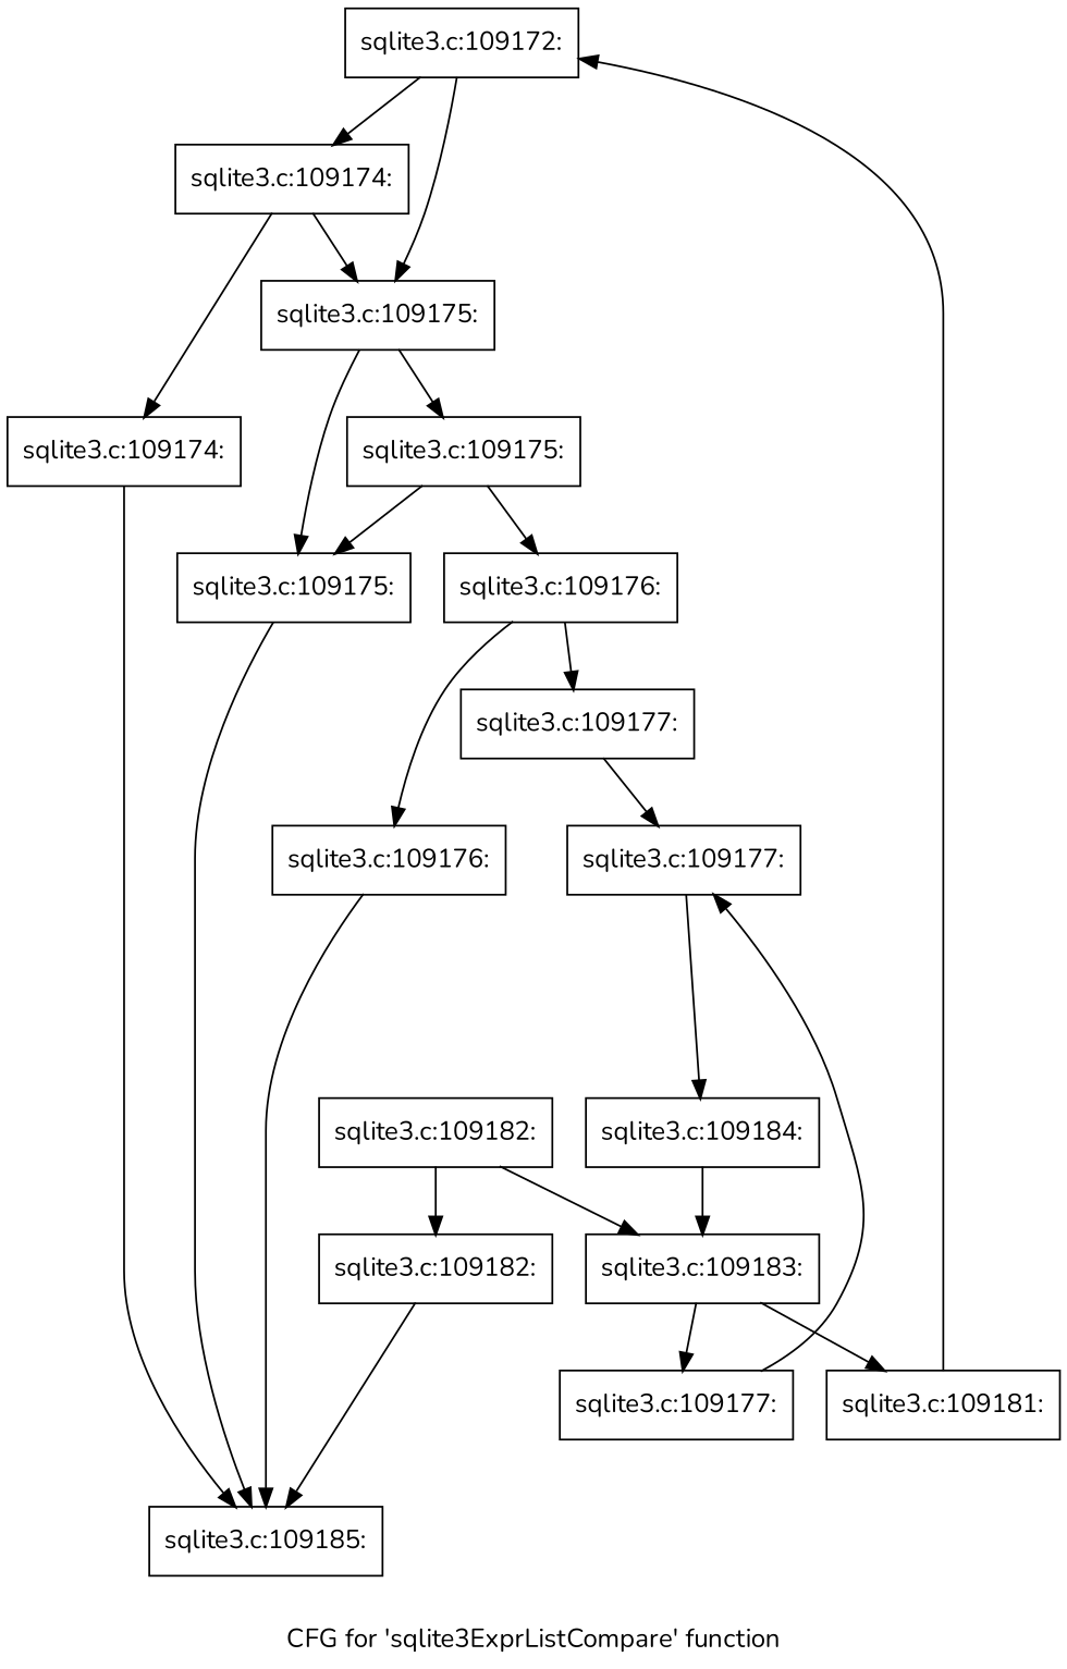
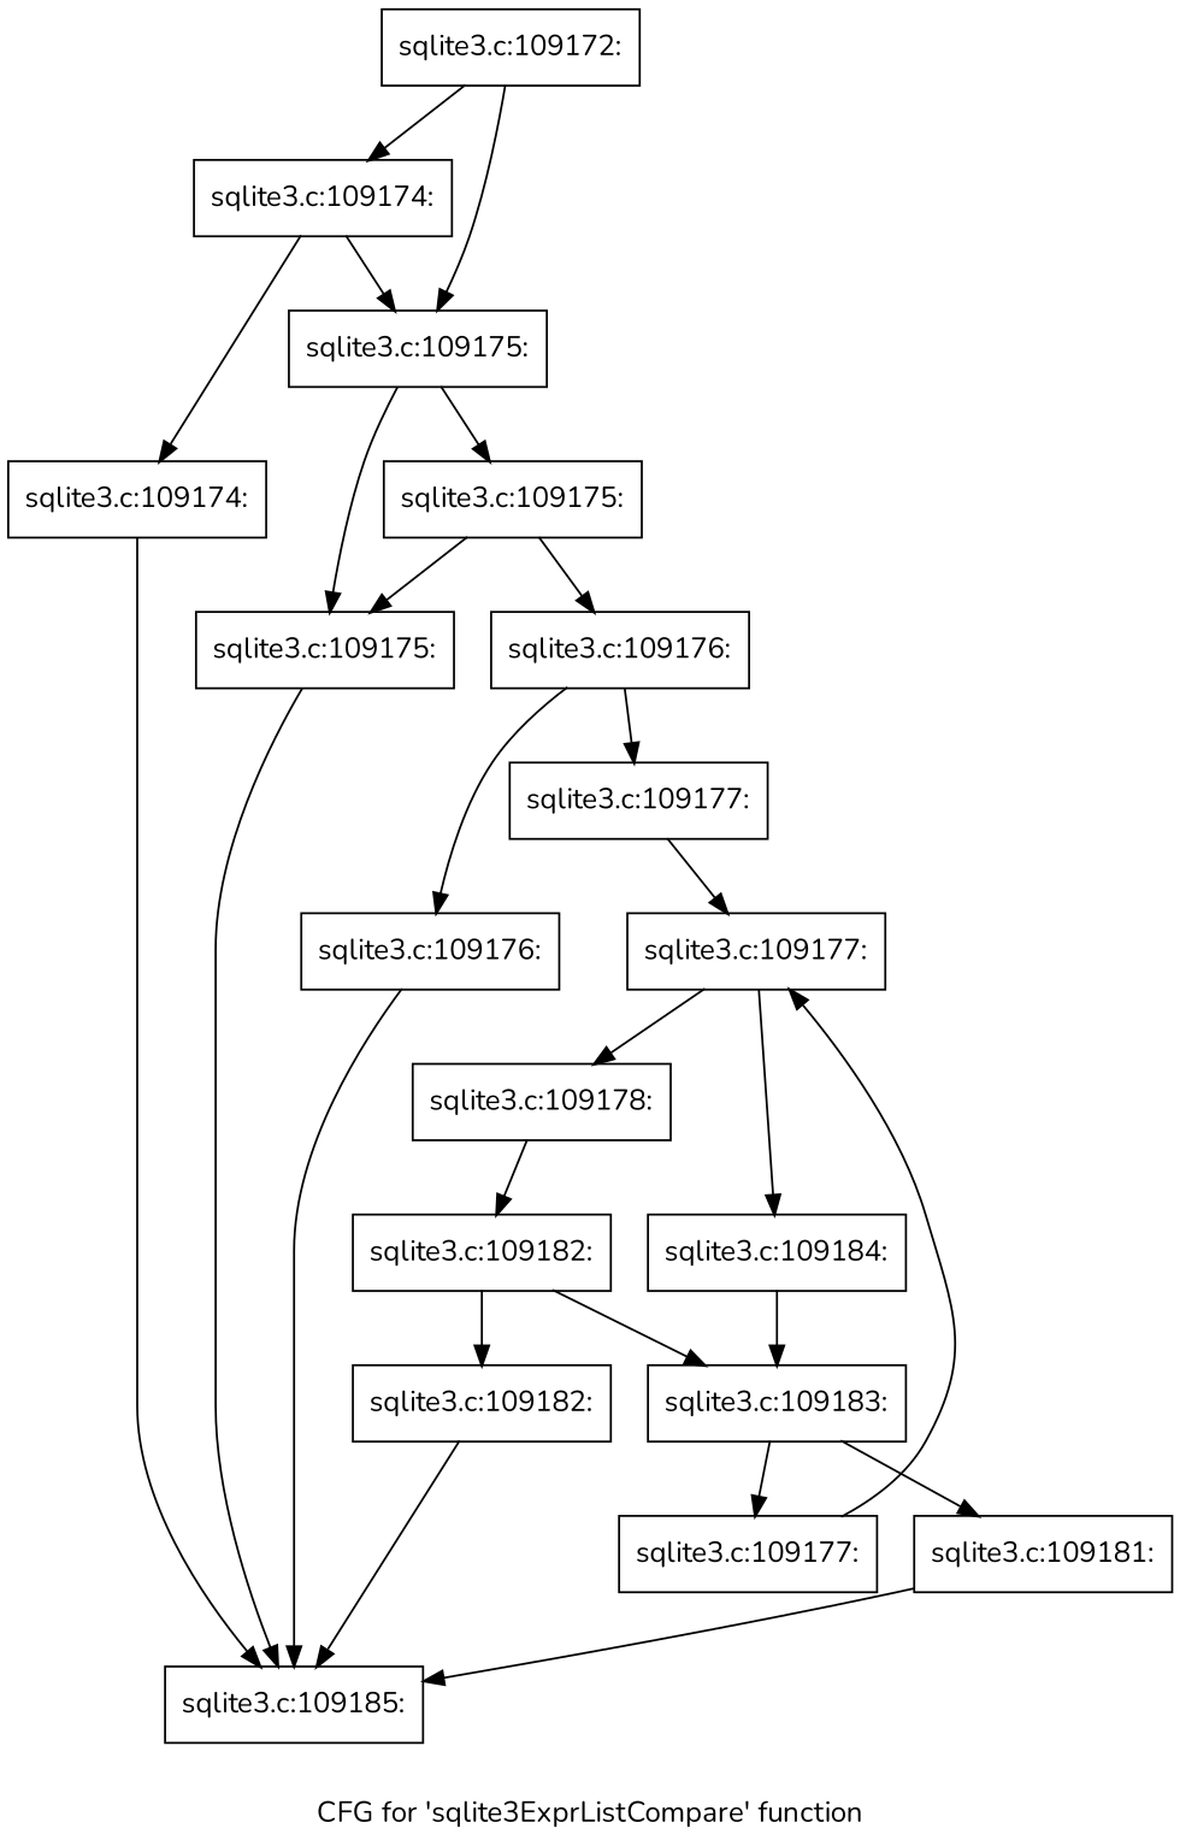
  digraph {
    fontname=Nunito
    label="CFG for 'sqlite3ExprListCompare' function"
    node [fontname=Nunito shape=record]
    edge [fontname=Nunito]
    n1 [label="{sqlite3.c:109172:}"]
    n2 [label="{sqlite3.c:109174:}"]
    n3 [label="{sqlite3.c:109175:}"]
    n4 [label="{sqlite3.c:109174:}"]
    n5 [label="{sqlite3.c:109175:}"]
    n6 [label="{sqlite3.c:109175:}"]
    n7 [label="{sqlite3.c:109185:}"]
    n8 [label="{sqlite3.c:109176:}"]
    n9 [label="{sqlite3.c:109176:}"]
    n10 [label="{sqlite3.c:109177:}"]
    n11 [label="{sqlite3.c:109177:}"]
+   n12 [label="{sqlite3.c:109178:}"]
    n13 [label="{sqlite3.c:109184:}"]
    n14 [label="{sqlite3.c:109182:}"]
    n15 [label="{sqlite3.c:109183:}"]
    n16 [label="{sqlite3.c:109181:}"]
    n17 [label="{sqlite3.c:109182:}"]
    n18 [label="{sqlite3.c:109177:}"]
    n1 -> n2
    n1 -> n3
    n2 -> n3
    n2 -> n4
    n3 -> n5
    n3 -> n6
    n4 -> n7
    n5 -> n7
    n6 -> n5
    n6 -> n8
    n8 -> n9
    n8 -> n10
    n9 -> n7
    n10 -> n11
+   n11 -> n12
    n11 -> n13
+   n12 -> n14
    n13 -> n15
    n14 -> n15
    n14 -> n17
    n15 -> n16
    n15 -> n18
-   n16 -> n1
+   n16 -> n7
    n17 -> n7
    n18 -> n11
  }
